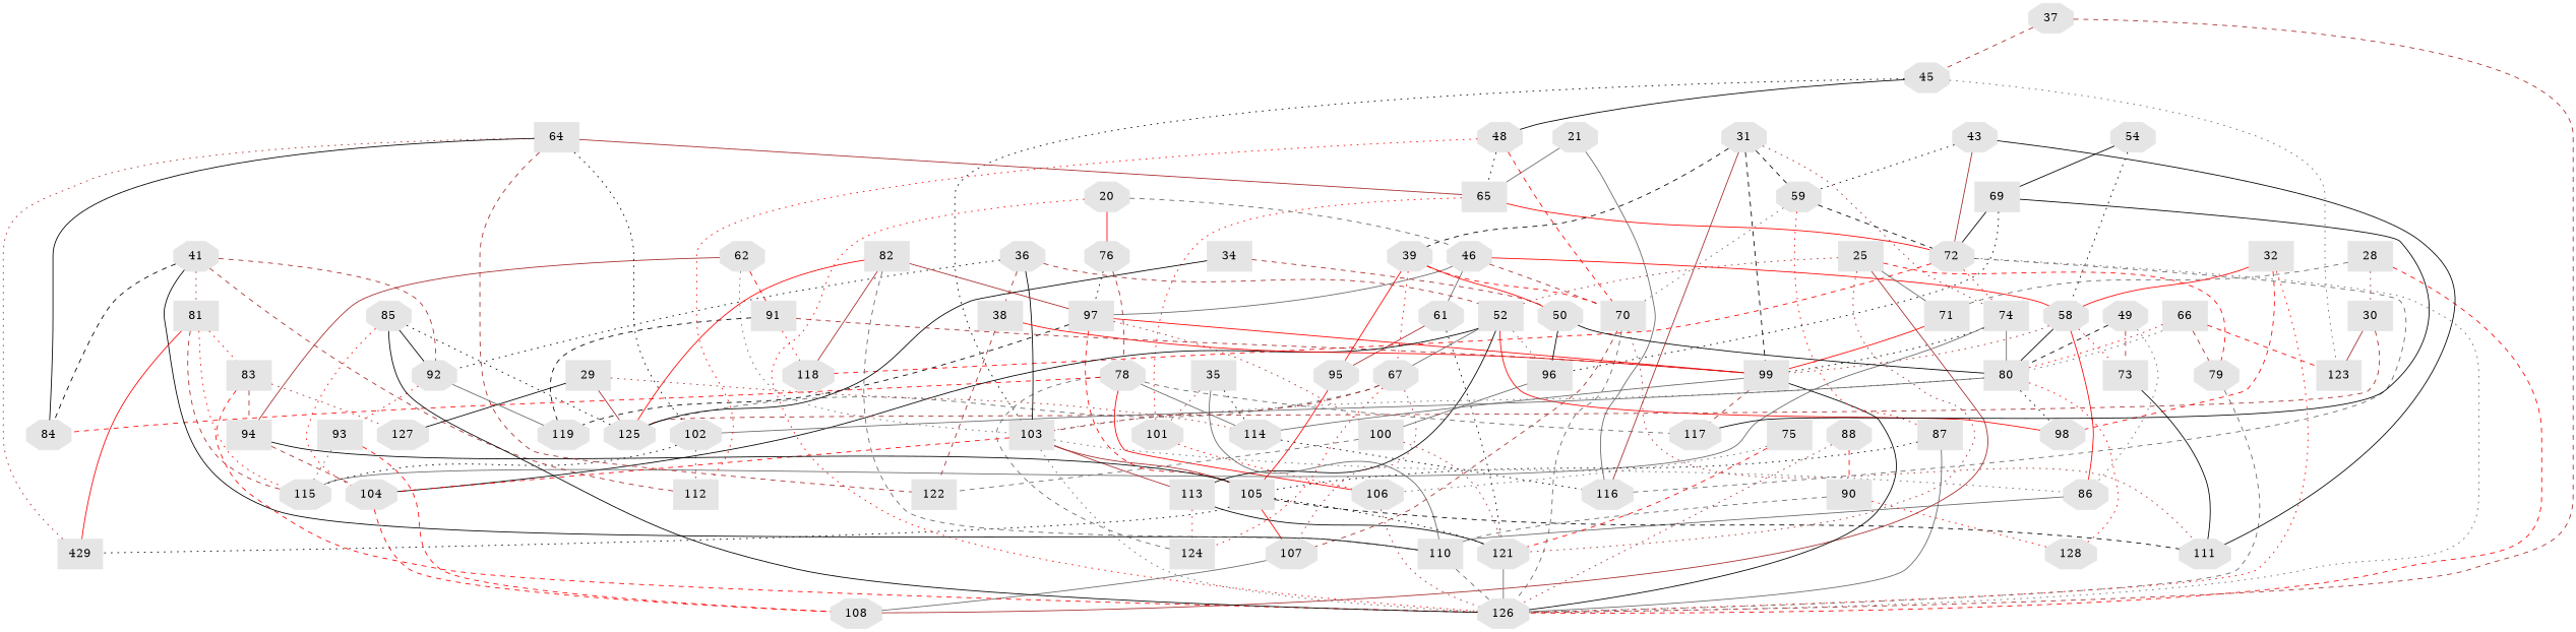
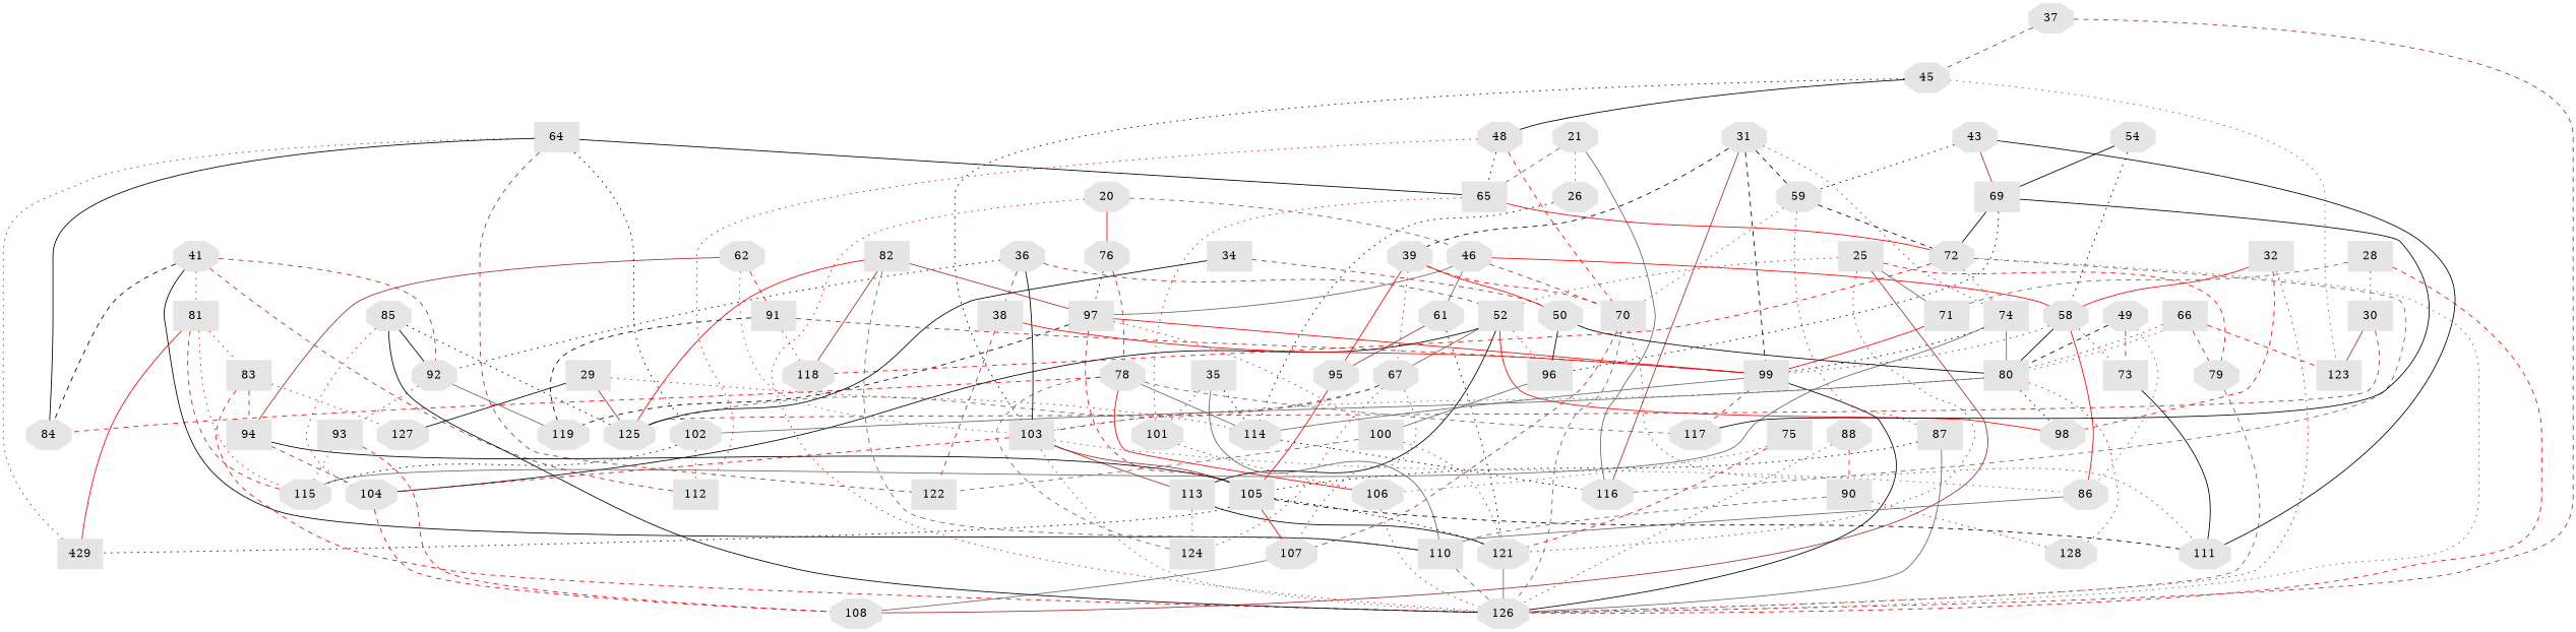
  graph {
    node [color=gray90 shape=octagon style=filled]
    edge [color=red style=dotted]
    20
    46
    76 [super="+2"]
    126 [super="+63+56"]
    58 [super="+42"]
    70 [shape=box super="+51"]
    61
    97 [shape=box super="+60"]
    78 [super="+57"]
    21
+   26
    65 [shape=box]
    116
    114
    101
    72
    52 [shape=box super="+7"]
    98
    67 [super="+3+16"]
    96 [shape=box]
    104 [super="+4"]
    113 [shape=box]
    25 [shape=box]
    71 [shape=box]
    79
    108
    121 [super="+120"]
    99 [shape=box super="+22+8"]
    28 [shape=box]
    30 [shape=box]
    125 [super="+44"]
    123 [shape=box]
    29 [shape=box]
    127
    31 [super="+9"]
    39 [super="+13"]
    59 [super="+40"]
    74 [shape=box super="+10"]
    50 [super="+14"]
    95
    87 [shape=box]
    80 [shape=box super="+55"]
    115
    117
    73 [shape=box]
    86
    32 [shape=box]
    34 [shape=box]
    35 [shape=box]
    110 [shape=box super="+109"]
    106
    36
    38 [shape=box]
    92 [super="+68"]
    103 [shape=box super="+6+77"]
    122 [shape=box]
    119 [super="+23"]
    93 [shape=box]
    105 [shape=box super="+1+27"]
    37
    45
    48
    107
    124 [shape=box]
    111
    41
    81 [shape=box]
    84 [super="+11"]
    112 [shape=box]
    n70 [label=429 shape=box]
    83 [shape=box]
    43
    69 [shape=box]
    100 [shape=box super="+5"]
    90 [shape=box]
    128
    49 [super="+18"]
    102 [super="+89"]
    54
    118
    62
    91 [shape=box]
    94 [shape=box]
    64 [shape=box super="+12"]
    66 [shape=box]
    75 [shape=box]
    82 [shape=box]
    85
    88
    20 -- 46 [color=gray40 style=dashed]
    20 -- 76 [style=solid]
    20 -- 126
    46 -- 58 [style=solid]
    46 -- 70 [color=brown style=dashed]
    46 -- 61 [color=gray40 style=solid]
    46 -- 97 [color=gray40 style=solid]
    76 -- 97 [color=black weight=2]
    76 -- 78 [color=brown style=dashed weight=2]
    58 -- 99 [color=brown]
    58 -- 80 [color=black style=solid weight=2]
    58 -- 73
    58 -- 86 [style=solid]
    70 -- 126 [color=gray40 style=dashed]
    70 -- 107 [color=brown style=dashed]
    70 -- 111 [color=brown]
    61 -- 121 [color=black]
    61 -- 95 [color=brown style=solid]
    97 -- 99 [style=solid weight=2]
    97 -- 119 [color=black style=dashed]
    97 -- 105 [style=dashed weight=2]
    97 -- 100 [color=brown]
    78 -- 114 [color=gray40 style=solid]
    78 -- 117 [color=gray40 style=dashed]
    78 -- 106 [style=solid]
    78 -- 124 [color=gray40 style=dashed]
    78 -- 84 [style=dashed]
-   21 -- 65 [color=gray40 style=solid]
+   21 -- 26 [color=gray40]
+   21 -- 65 [color=gray40 style=dashed]
    21 -- 116 [color=gray40 style=solid]
+   26 -- 114 [color=black]
    65 -- 101
    65 -- 72 [style=solid]
    114 -- 116 [color=black]
    101 -- 106
    72 -- 126 [color=gray40]
    72 -- 116 [color=gray40 style=dashed]
    72 -- 74 [weight=2]
    72 -- 118 [style=dashed]
    52 -- 98 [style=solid]
    52 -- 67 [color=gray40 style=solid]
    52 -- 96 [color=gray40]
    52 -- 104 [color=black style=solid]
    52 -- 113 [color=black style=solid]
    67 -- 125 [color=gray40 style=dashed weight=2]
    67 -- 103 [color=brown style=dashed]
    67 -- 107 [color=brown]
    67 -- 124
    96 -- 100 [color=gray40 style=solid]
    104 -- 108 [style=dashed]
    113 -- 121 [color=black style=solid]
    113 -- 124
    25 -- 52 [color=brown]
    25 -- 71 [color=gray40 style=solid]
    25 -- 79 [style=dashed]
    25 -- 108 [color=brown style=solid]
    25 -- 121 [color=brown]
    71 -- 99 [style=solid]
    79 -- 126 [color=gray40 style=dashed]
    121 -- 126 [color=gray40 style=solid weight=2]
    99 -- 126 [color=black style=solid weight=2]
    99 -- 114 [color=gray40 style=solid]
    99 -- 117 [color=brown style=dashed]
    28 -- 126 [style=dashed]
    28 -- 71 [color=gray40 style=dashed]
    28 -- 30 [color=brown]
    30 -- 125 [color=brown style=dashed]
    30 -- 123 [color=brown style=solid]
    29 -- 114 [color=brown]
    29 -- 125 [color=brown style=solid]
    29 -- 127 [color=black style=solid]
    31 -- 116 [color=brown style=solid]
    31 -- 99 [color=black style=dashed]
    31 -- 39 [color=black style=dashed]
    31 -- 59 [color=black style=dashed]
    31 -- 74 [color=brown]
    39 -- 70 [style=dashed]
    39 -- 67
    39 -- 50 [style=solid]
    39 -- 95 [style=solid]
    59 -- 70 [color=gray40 weight=2]
    59 -- 72 [color=black style=dashed]
    59 -- 87
    74 -- 99 [color=black]
    74 -- 80 [color=gray40 style=solid weight=2]
    74 -- 115 [color=gray40 style=solid]
    50 -- 96 [color=black style=solid]
    50 -- 80 [color=black style=solid weight=2]
    95 -- 105 [style=solid]
    87 -- 126 [color=gray40 style=solid]
    87 -- 105 [color=black]
    80 -- 98 [color=black]
    80 -- 103 [color=gray40 weight=3]
    80 -- 128
    80 -- 102 [color=gray40 style=solid weight=2]
    73 -- 111 [color=black style=solid]
    86 -- 110 [color=gray40 style=solid]
    32 -- 126
    32 -- 58 [style=solid]
    32 -- 98 [style=dashed]
    34 -- 125 [color=black style=solid]
    34 -- 50 [color=brown style=dashed]
    35 -- 114 [color=black]
    35 -- 101 [color=brown]
    35 -- 110 [color=gray40 style=solid]
    110 -- 126 [color=gray40 style=dashed weight=3]
    106 -- 126 [color=brown]
    36 -- 52 [color=brown style=dashed]
    36 -- 38 [color=brown style=dashed]
    36 -- 92 [color=black]
    36 -- 103 [color=black style=solid]
    38 -- 99 [style=solid]
    38 -- 122 [color=brown style=dashed]
    92 -- 119 [color=gray40 style=solid]
    92 -- 93
    103 -- 126 [color=gray40]
    103 -- 104 [style=dashed]
    103 -- 113 [color=brown style=solid]
    103 -- 86 [color=gray40]
    103 -- 105 [color=brown style=solid]
    93 -- 108 [style=dashed]
    93 -- 115 [color=gray40]
    105 -- 121 [color=black]
    105 -- 107 [style=solid]
    105 -- 111 [color=black style=dashed]
    105 -- n70 [color=black]
    37 -- 126 [color=brown style=dashed]
    37 -- 45 [color=brown style=dashed]
    45 -- 123 [color=gray40]
    45 -- 103 [color=black]
    45 -- 48 [color=black style=solid]
    48 -- 70 [style=dashed]
    48 -- 65 [color=black]
    48 -- 112
    107 -- 108 [color=gray40 style=solid]
    41 -- 110 [color=black style=solid]
    41 -- 92 [color=brown style=dashed]
    41 -- 81 [color=brown]
    41 -- 84 [color=black style=dashed]
    41 -- 112 [color=brown style=dashed]
    81 -- 115 [color=brown style=dashed]
    81 -- 115
    81 -- n70 [style=solid]
    81 -- 83
    83 -- 126 [style=dashed]
    83 -- 127 [color=brown]
    83 -- 94 [color=brown style=dashed]
    43 -- 59 [color=black]
    43 -- 111 [color=black style=solid]
-   43 -- 72 [color=brown style=solid]
+   43 -- 69 [color=brown style=solid]
    69 -- 72 [color=black style=solid]
    69 -- 96 [color=black]
    69 -- 117 [color=black style=solid]
    100 -- 121 [color=brown weight=2]
    100 -- 122 [color=gray40 style=dashed]
    90 -- 110 [color=gray40 style=dashed]
    90 -- 128
    49 -- 80 [color=black style=dashed]
    49 -- 73 [color=brown style=dashed]
    49 -- 86 [color=gray40]
    102 -- 115 [color=black]
    102 -- 112 [color=brown]
    54 -- 58 [color=black]
    54 -- 69 [color=black style=solid]
    62 -- 103 [color=gray40]
    62 -- 91 [style=dashed]
    62 -- 94 [color=brown style=solid]
    91 -- 99 [color=brown style=dashed]
    91 -- 119 [color=black style=dashed]
    91 -- 118
    94 -- 104 [color=brown style=dashed]
    94 -- 105 [color=black style=solid]
-   64 -- 65 [color=brown style=solid]
+   64 -- 65 [color=black style=solid]
    64 -- 122 [color=brown style=dashed]
    64 -- 84 [color=black style=solid]
    64 -- n70 [color=brown]
    64 -- 102 [color=black weight=2]
    66 -- 79 [color=brown style=dashed]
    66 -- 123 [style=dashed]
    66 -- 80
    66 -- 80 [color=gray40]
    75 -- 121 [style=dashed]
    75 -- 106 [color=gray40]
    82 -- 97 [color=brown style=solid]
    82 -- 125 [style=solid]
    82 -- 110 [color=gray40 style=dashed]
    82 -- 118 [color=brown style=solid]
    85 -- 126 [color=black style=solid weight=2]
    85 -- 104
    85 -- 125 [color=black]
    85 -- 92 [color=black style=solid weight=2]
    88 -- 126 [color=brown]
    88 -- 90 [style=dashed]
  }
